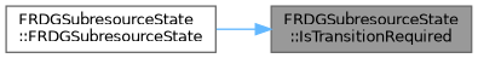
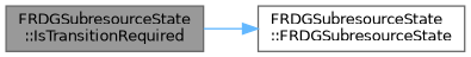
  digraph {
    rankdir=LR
    node [fontname=Helvetica fontsize=10 shape=box style=filled]
    n1 [color=gray40 fillcolor=grey60 fontcolor=black height=0.2 label="FRDGSubresourceState\l::IsTransitionRequired" width=0.4]
    n2 [color=grey40 fillcolor=white height=0.2 label="FRDGSubresourceState\l::FRDGSubresourceState" width=0.4]
-   n2 -> n1 [color=steelblue1 fontname=Helvetica fontsize=10 labelfontname=Helvetica labelfontsize=10 style=solid]
+   n1 -> n2 [color=steelblue1 fontname=Helvetica fontsize=10 labelfontname=Helvetica labelfontsize=10 style=solid]
  }
